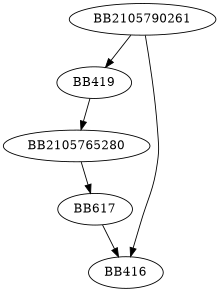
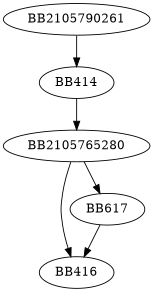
  digraph {
    BB2105790261
-   BB414 [label=BB419]
+   BB414
    BB2105765280
    BB416
    n5 [label=BB617]
    BB2105790261 -> BB414
    BB414 -> BB2105765280
-   BB2105790261 -> BB416
+   BB2105765280 -> BB416
    BB2105765280 -> n5
    n5 -> BB416
  }
